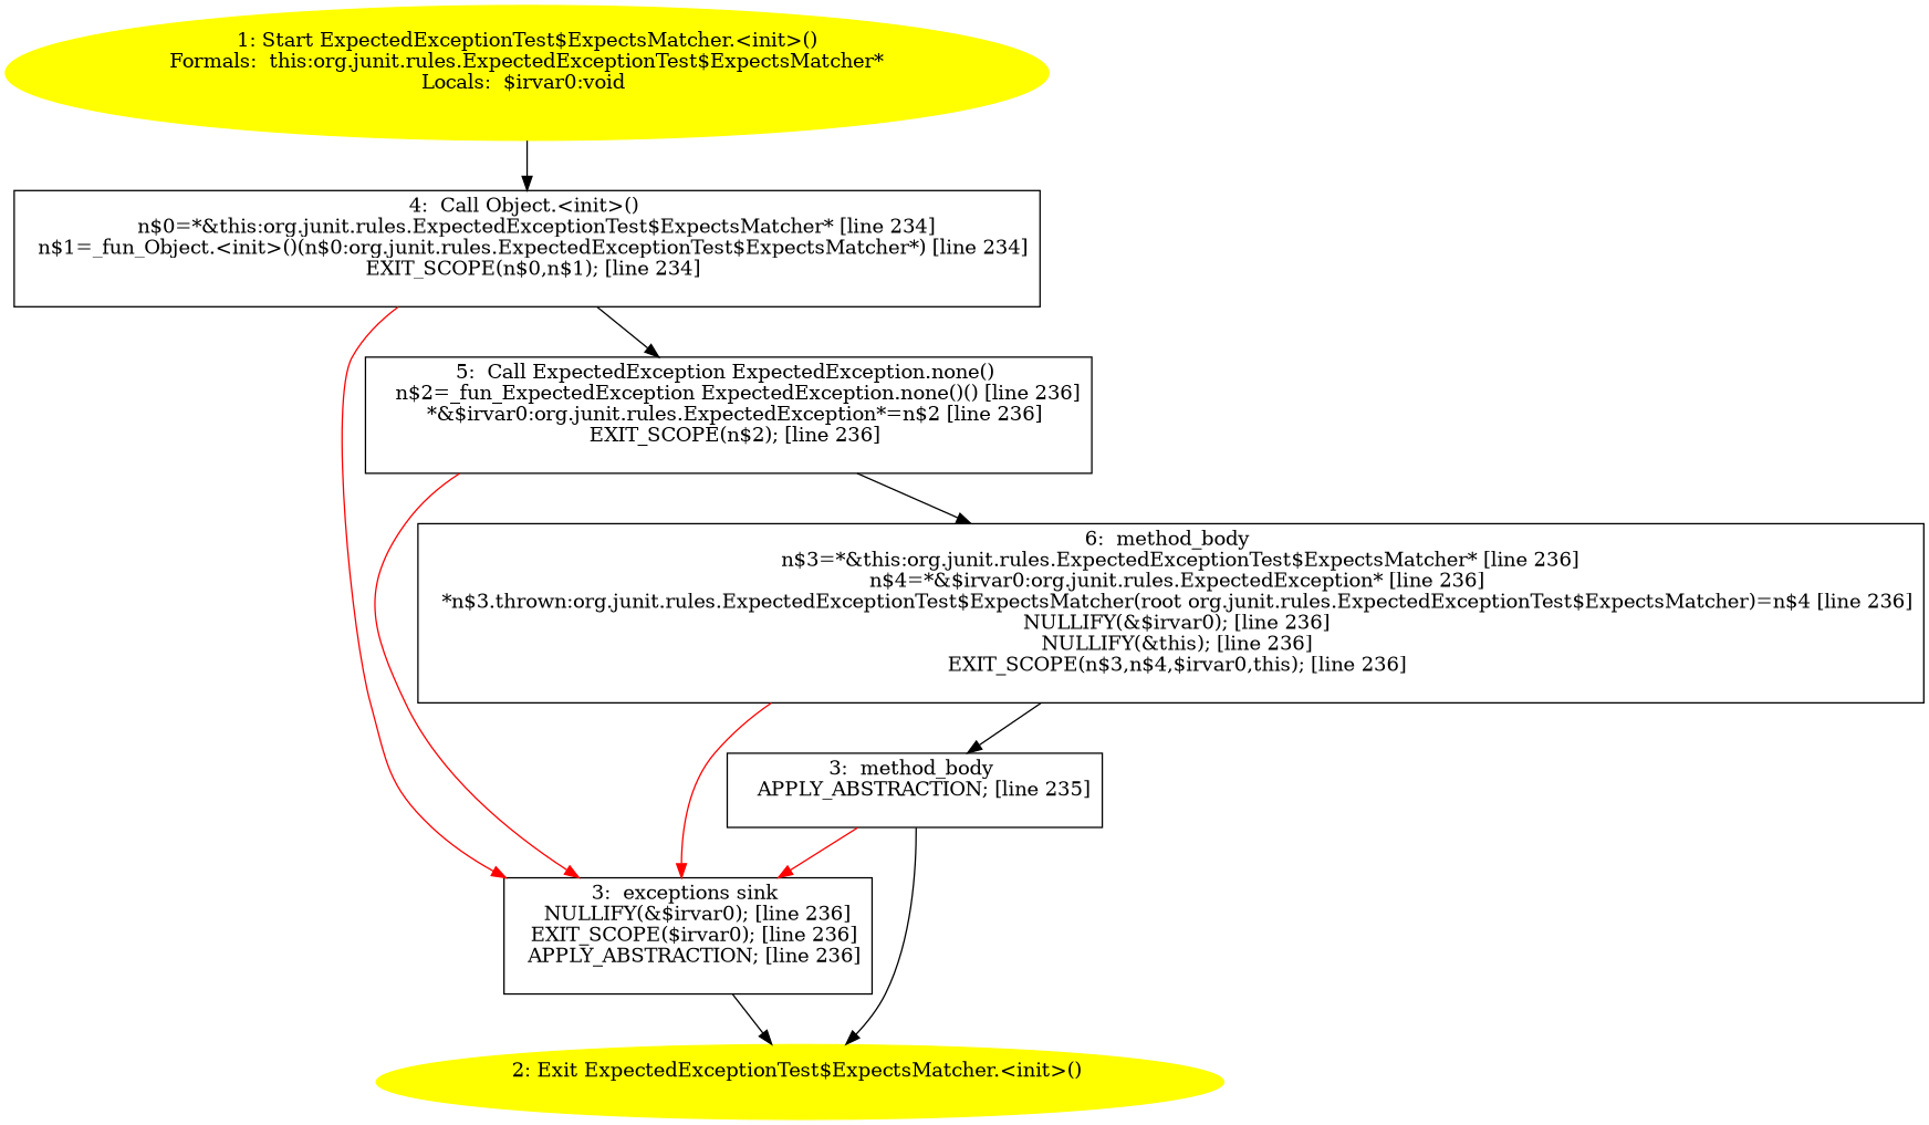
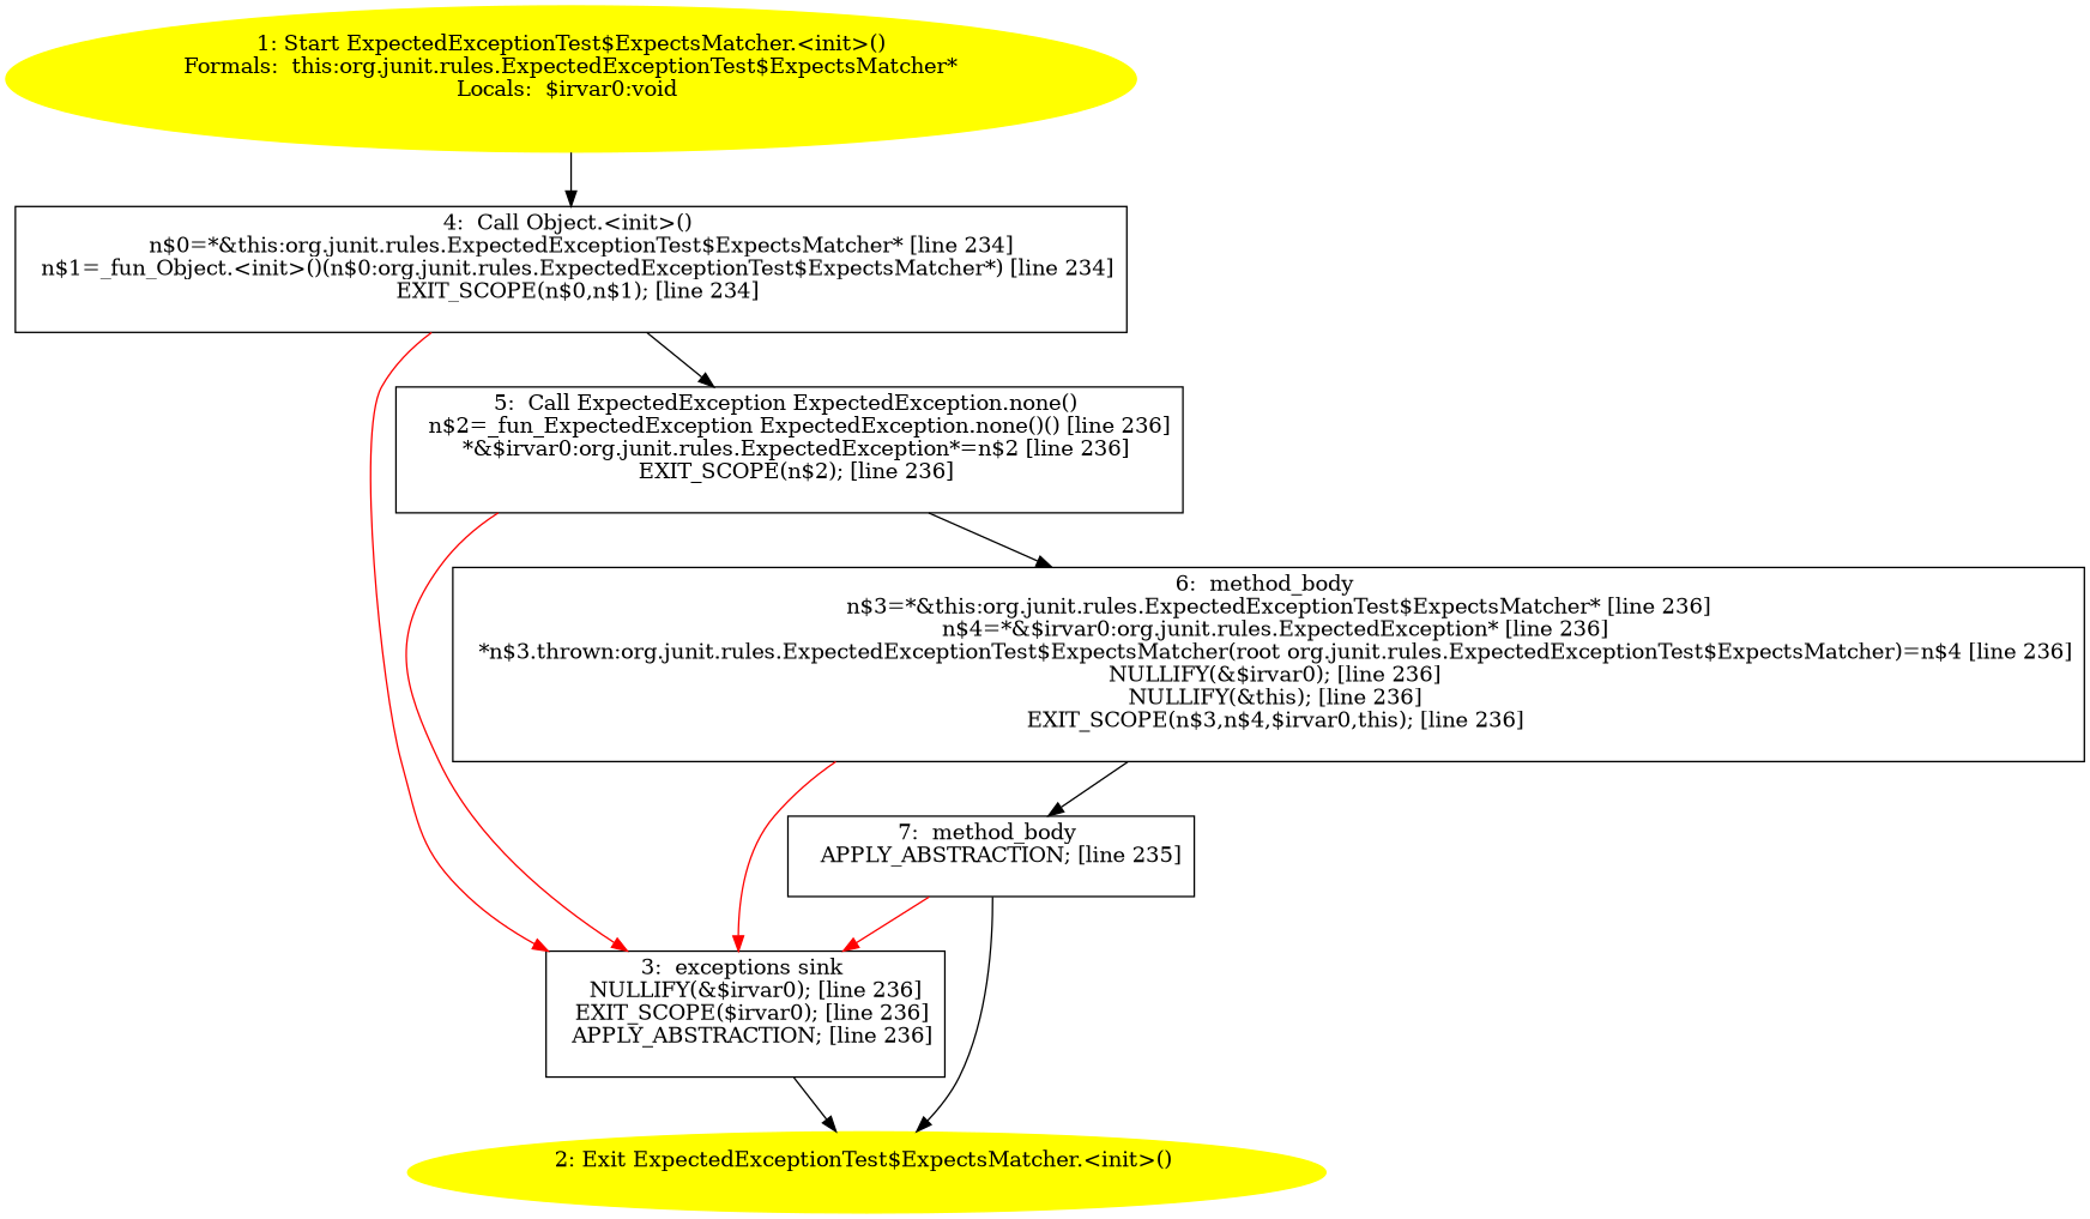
  digraph {
    node [shape=box]
    n1 [color=yellow label="1: Start ExpectedExceptionTest$ExpectsMatcher.<init>()\nFormals:  this:org.junit.rules.ExpectedExceptionTest$ExpectsMatcher*\nLocals:  $irvar0:void \n  " style=filled shape=""]
    n2 [label="4:  Call Object.<init>() \n   n$0=*&this:org.junit.rules.ExpectedExceptionTest$ExpectsMatcher* [line 234]\n  n$1=_fun_Object.<init>()(n$0:org.junit.rules.ExpectedExceptionTest$ExpectsMatcher*) [line 234]\n  EXIT_SCOPE(n$0,n$1); [line 234]\n "]
    n3 [label="3:  exceptions sink \n   NULLIFY(&$irvar0); [line 236]\n  EXIT_SCOPE($irvar0); [line 236]\n  APPLY_ABSTRACTION; [line 236]\n "]
    n4 [label="5:  Call ExpectedException ExpectedException.none() \n   n$2=_fun_ExpectedException ExpectedException.none()() [line 236]\n  *&$irvar0:org.junit.rules.ExpectedException*=n$2 [line 236]\n  EXIT_SCOPE(n$2); [line 236]\n "]
    n5 [color=yellow label="2: Exit ExpectedExceptionTest$ExpectsMatcher.<init>() \n  " style=filled shape=""]
    n6 [label="6:  method_body \n   n$3=*&this:org.junit.rules.ExpectedExceptionTest$ExpectsMatcher* [line 236]\n  n$4=*&$irvar0:org.junit.rules.ExpectedException* [line 236]\n  *n$3.thrown:org.junit.rules.ExpectedExceptionTest$ExpectsMatcher(root org.junit.rules.ExpectedExceptionTest$ExpectsMatcher)=n$4 [line 236]\n  NULLIFY(&$irvar0); [line 236]\n  NULLIFY(&this); [line 236]\n  EXIT_SCOPE(n$3,n$4,$irvar0,this); [line 236]\n "]
-   n7 [label="3:  method_body \n   APPLY_ABSTRACTION; [line 235]\n "]
+   n7 [label="7:  method_body \n   APPLY_ABSTRACTION; [line 235]\n "]
    n1 -> n2
    n2 -> n3 [color=red]
    n2 -> n4
    n3 -> n5
    n4 -> n3 [color=red]
    n4 -> n6
    n6 -> n3 [color=red]
    n6 -> n7
    n7 -> n3 [color=red]
    n7 -> n5
  }
